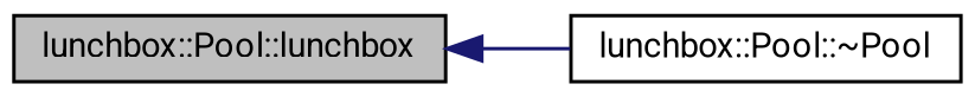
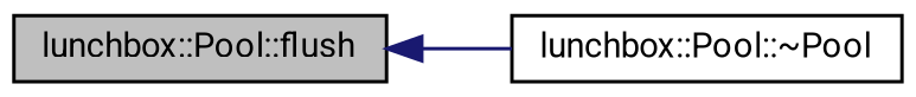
  digraph {
    rankdir=LR
    fontname=Roboto
    node [color=black fontname=Roboto fontsize=10 shape=record style=filled]
-   n1 [fillcolor=grey75 fontcolor=black height=0.2 label="lunchbox::Pool::lunchbox" width=0.4]
+   n1 [fillcolor=grey75 fontcolor=black height=0.2 label="lunchbox::Pool::flush" width=0.4]
    n2 [fillcolor=white height=0.2 label="lunchbox::Pool::~Pool" width=0.4]
    n1 -> n2 [color=midnightblue dir=back fontname=Roboto fontsize=10 labelfontname=Sans labelfontsize=10 style=solid]
  }
